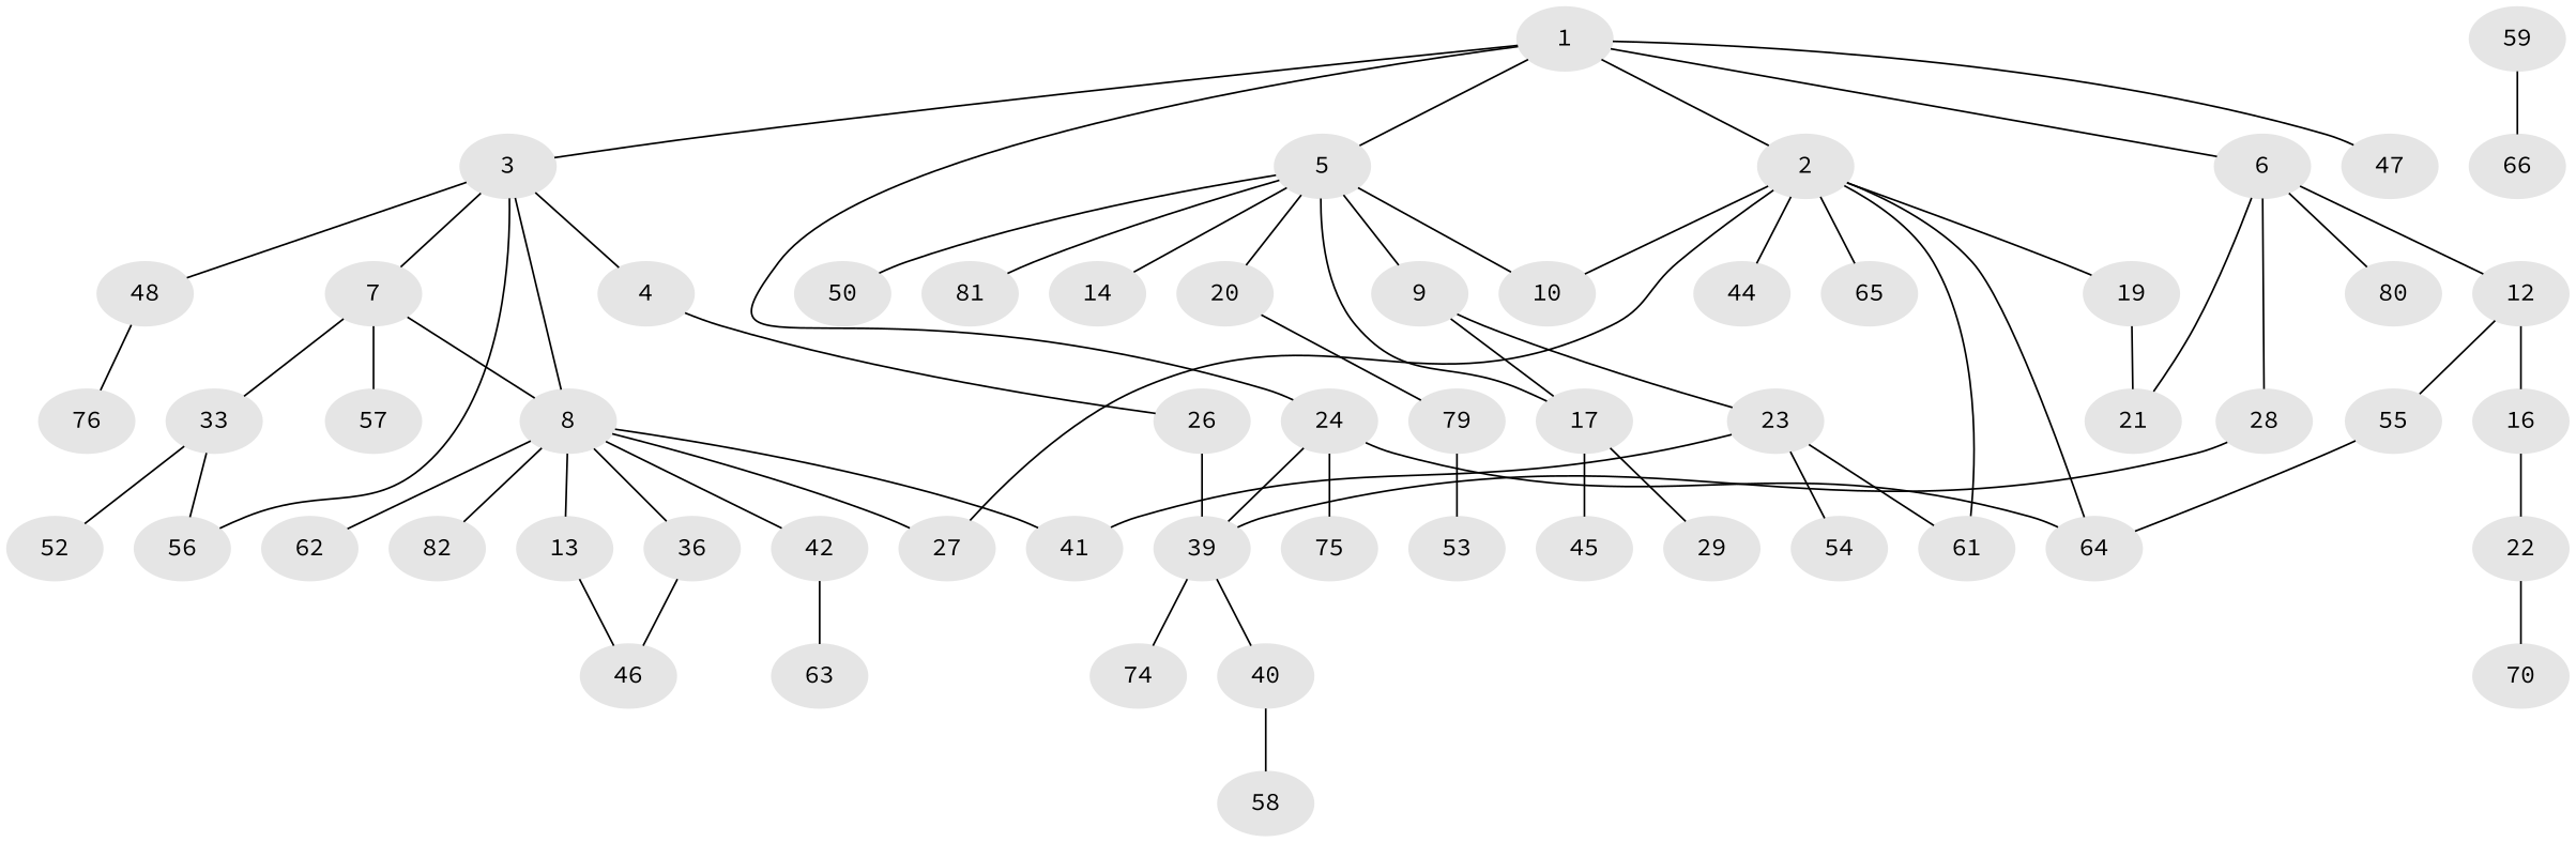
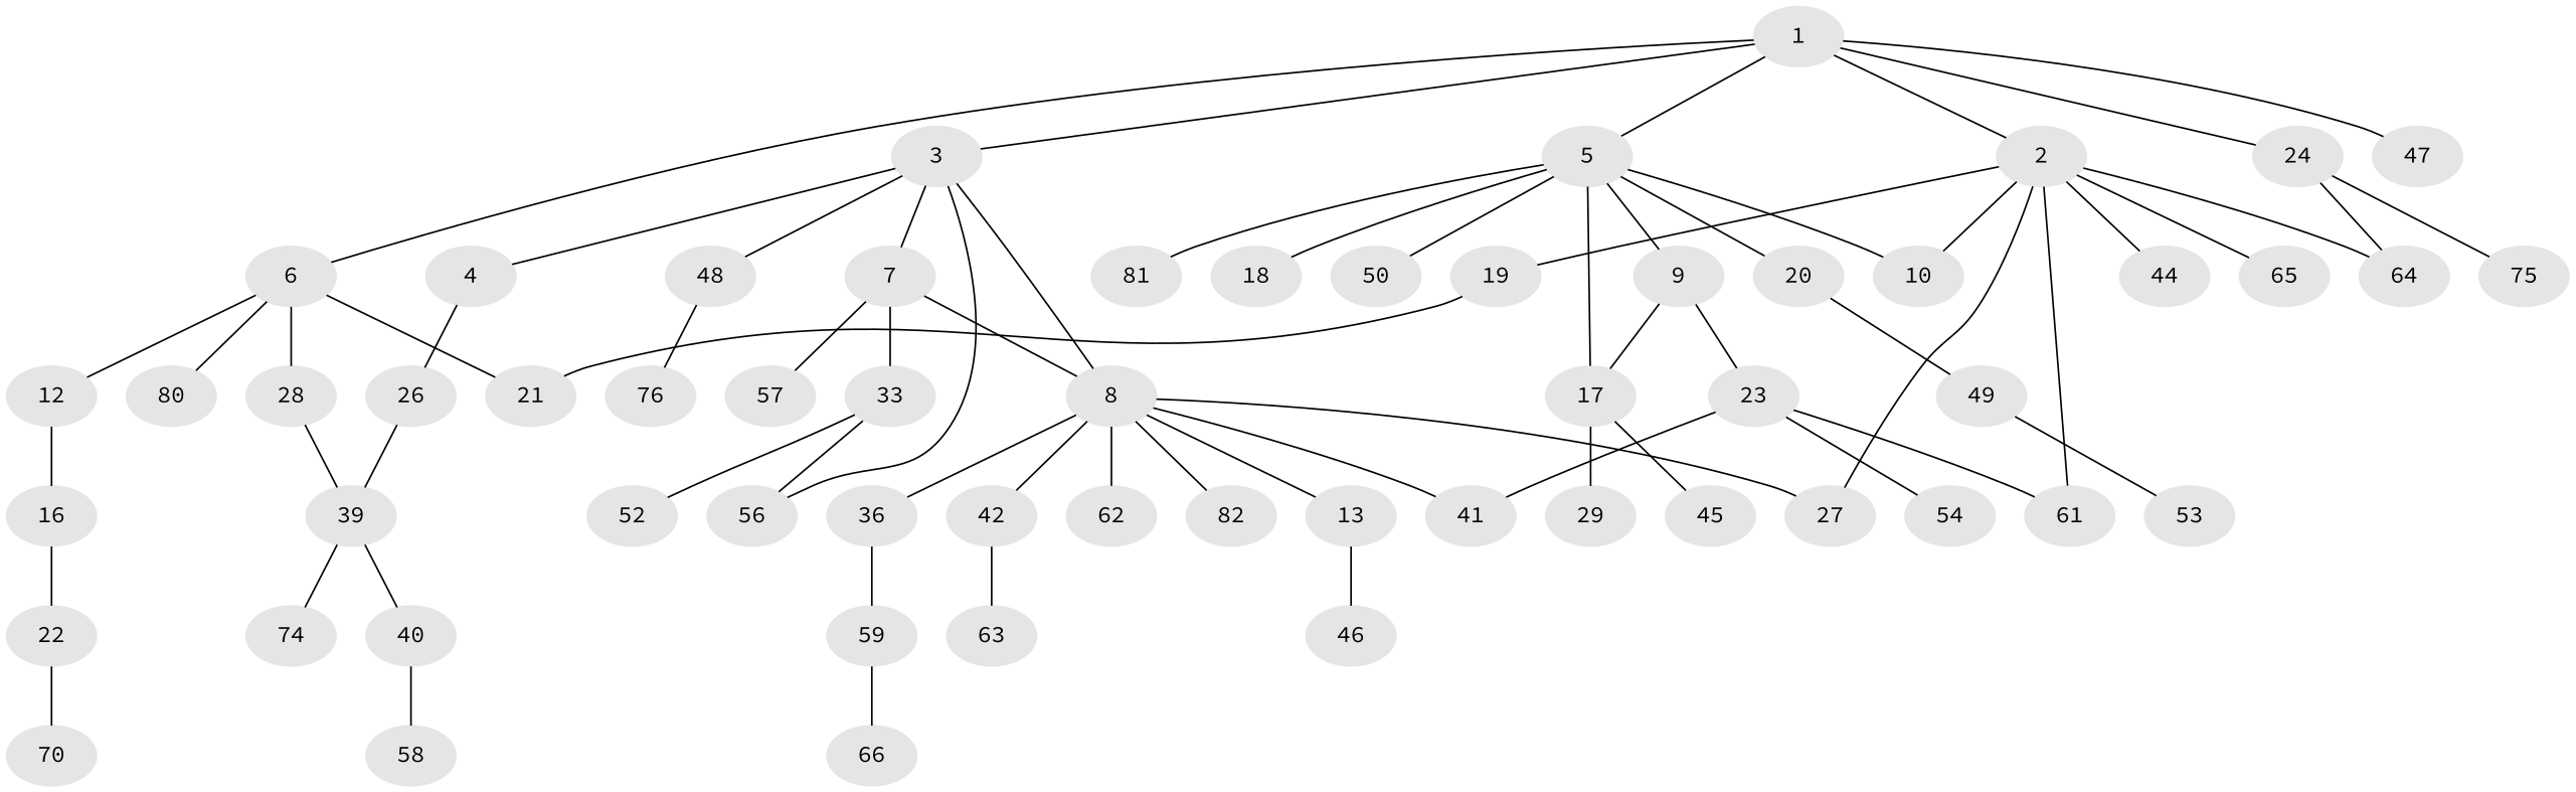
  graph {
    fontname="Source Code Pro"
    node [color=gray90 fontname="Source Code Pro" style=filled]
    edge [fontname="Source Code Pro"]
    1
    2
    3 [super="+30+37"]
    5 [super="+34+15+38"]
    6 [super="+43+11"]
    24
    47 [super="+72+84"]
    10
    19
    27
    44 [super="+83"]
    61 [super="+79"]
    64
    65
    4 [super="+31"]
    7
    8 [super="+25"]
    48
    56
    9
-   14 [super="+78"]
+   14 [super="+78" label=18]
    17 [super="+18"]
    20
    50
    81 [super="+85"]
    12
    21
    28
    80
    39 [super="+69"]
    75
    26
    57
    33
    13
    36
    41
    42
    62 [super="+67"]
    82
    76
    23
    29
    45 [super="+51"]
-   49 [super="+68" label=79]
+   49 [super="+68"]
    16
-   55
    52
    46
    59
    63
    54
    22
    70
    53
    40
    74
    66
    58
    1 -- 2
    1 -- 3
    1 -- 5
    1 -- 6
    1 -- 24
    1 -- 47
    2 -- 10
    2 -- 19
    2 -- 27
    2 -- 44
    2 -- 61
    2 -- 64
    2 -- 65
    3 -- 4
    3 -- 7
    3 -- 8
    3 -- 48
    3 -- 56
    5 -- 10
    5 -- 9
    5 -- 14
    5 -- 17 [weight=2]
    5 -- 20
    5 -- 50
    5 -- 81
    6 -- 12
    6 -- 21
    6 -- 28
    6 -- 80
    24 -- 64
-   24 -- 39
    24 -- 75
    19 -- 21
    4 -- 26
    7 -- 8
    7 -- 57
    7 -- 33
    8 -- 27
    8 -- 13
    8 -- 36
    8 -- 41
    8 -- 42
    8 -- 62
    8 -- 82
    48 -- 76
    9 -- 17
    9 -- 23
    17 -- 29
    17 -- 45
    20 -- 49
    12 -- 16
-   12 -- 55
    28 -- 39
    39 -- 40
    39 -- 74
    26 -- 39
    33 -- 56
    33 -- 52
    13 -- 46
-   36 -- 46
+   36 -- 59
    42 -- 63
    23 -- 61
    23 -- 41
    23 -- 54
    49 -- 53
    16 -- 22
-   55 -- 64
    59 -- 66
    22 -- 70
    40 -- 58
  }
